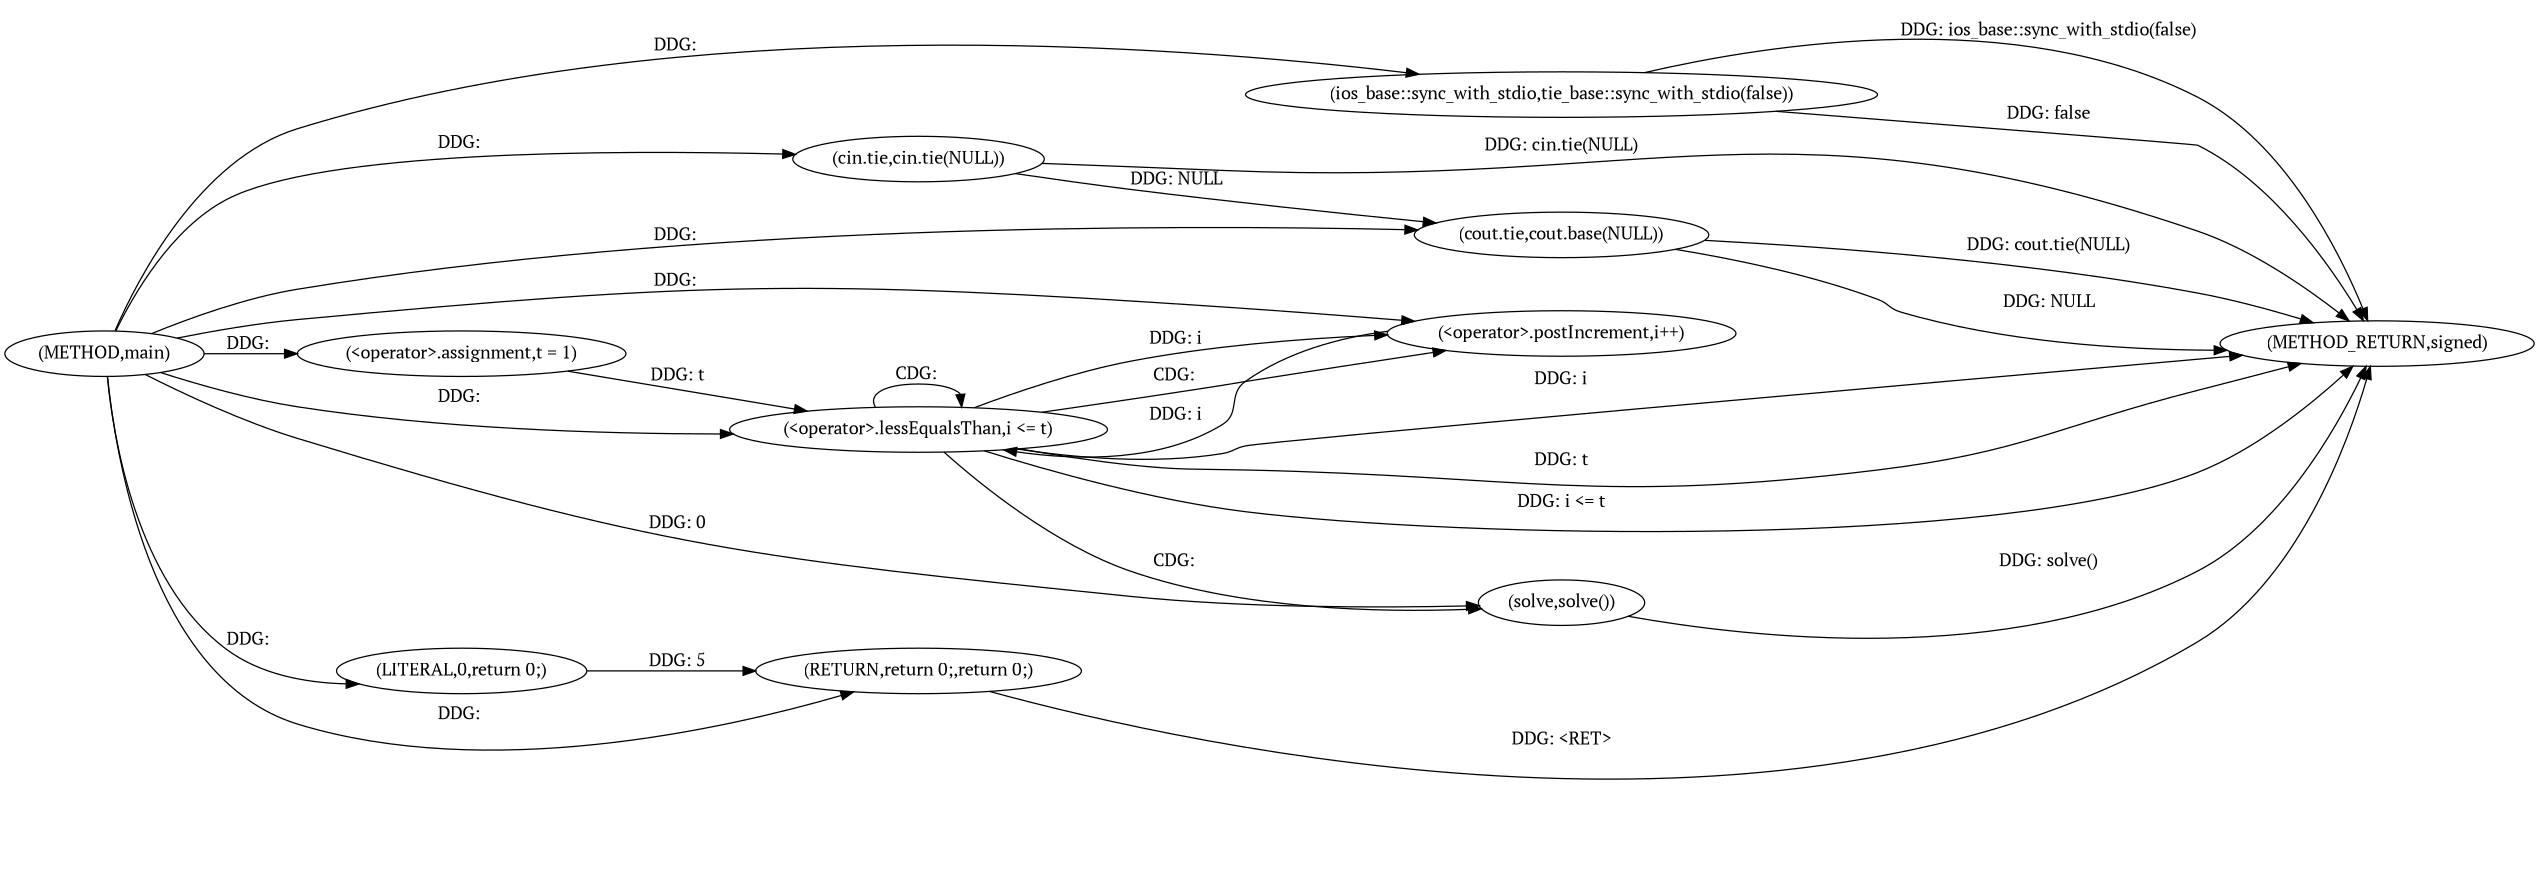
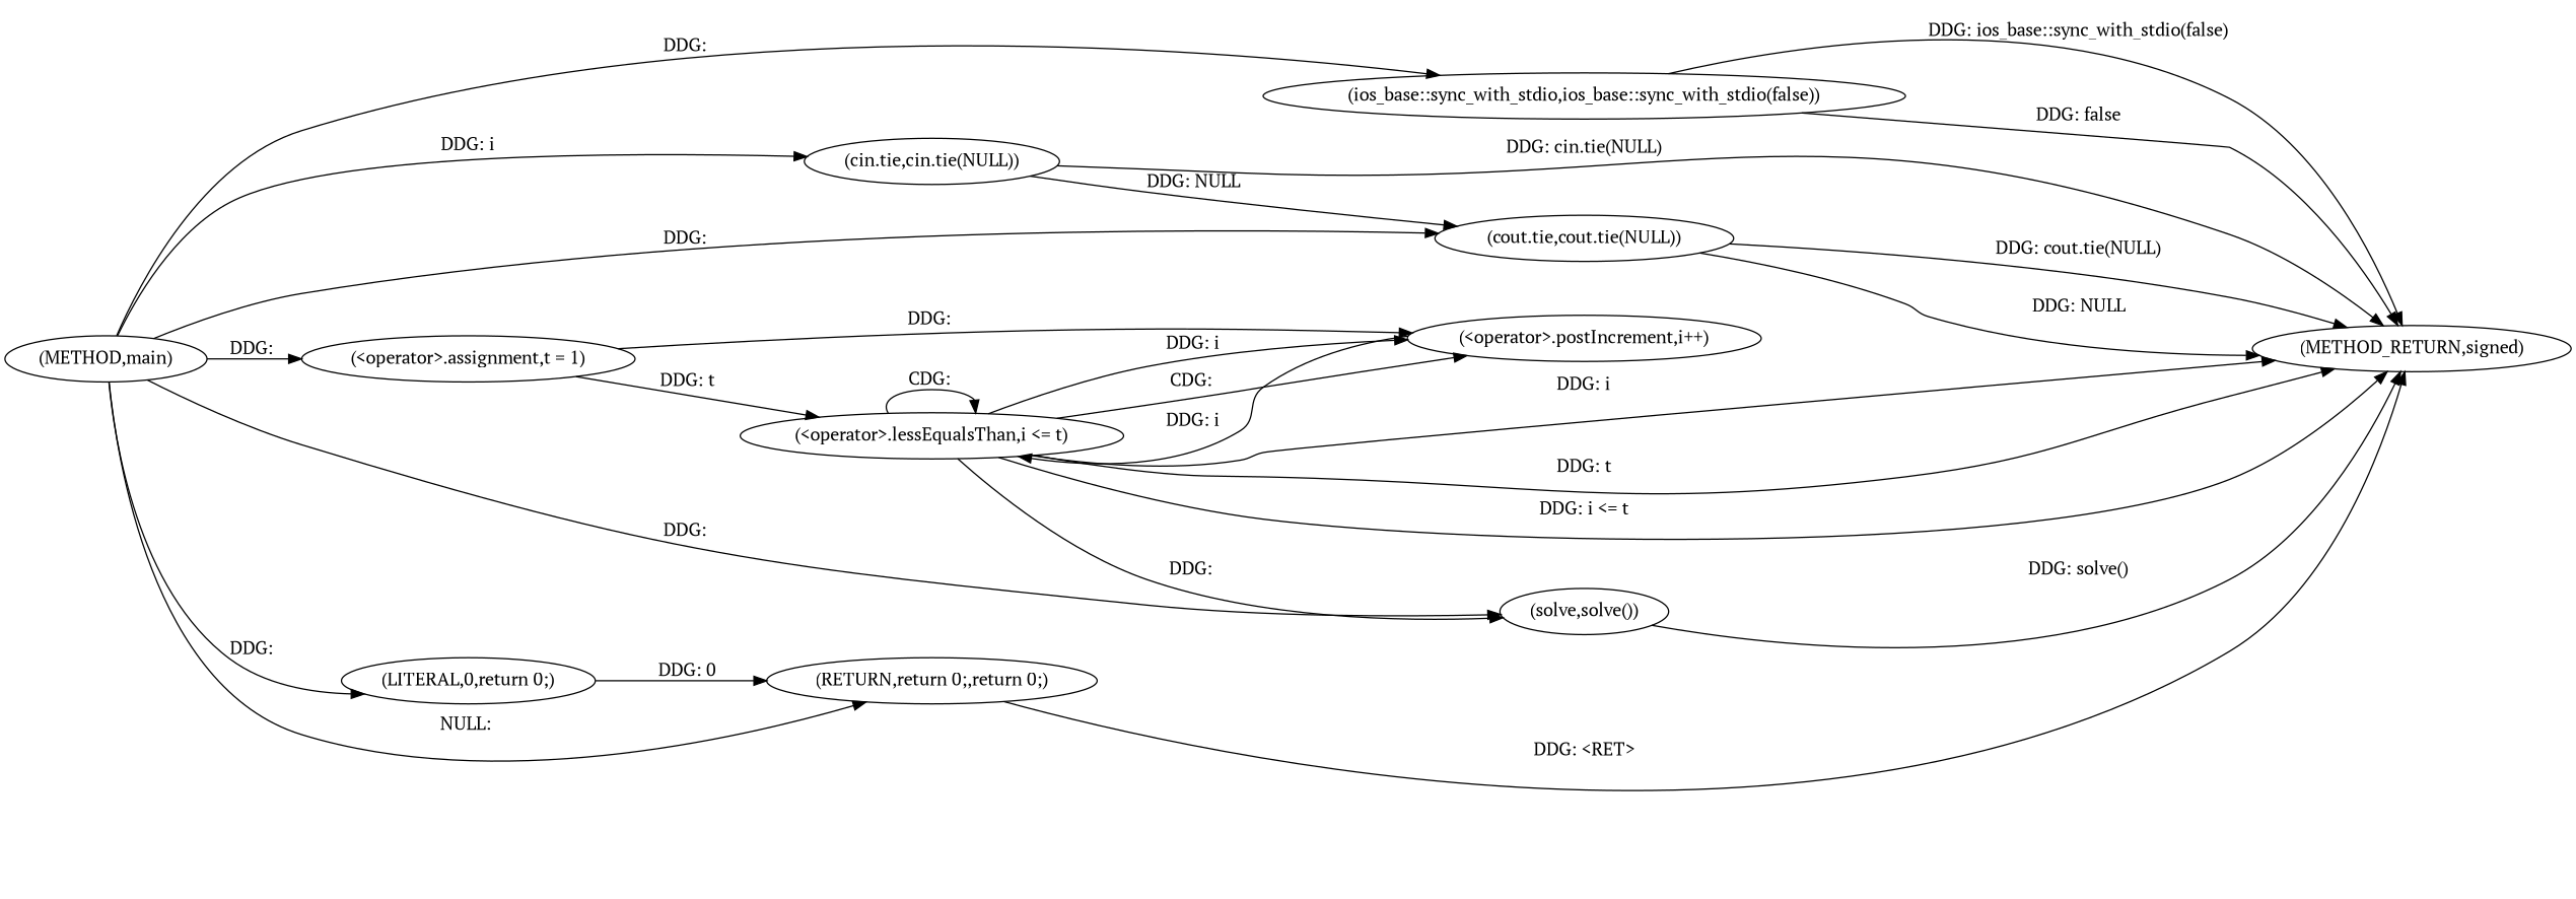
  digraph {
    fontname="PT Serif"
    rankdir=LR
    node [fontname="PT Serif"]
    edge [fontname="PT Serif"]
    n1 [label="(METHOD,main)"]
-   n2 [label="(ios_base::sync_with_stdio,tie_base::sync_with_stdio(false))"]
+   n2 [label="(ios_base::sync_with_stdio,ios_base::sync_with_stdio(false))"]
    n3 [label="(cin.tie,cin.tie(NULL))"]
-   n4 [label="(cout.tie,cout.base(NULL))"]
+   n4 [label="(cout.tie,cout.tie(NULL))"]
    n5 [label="(<operator>.assignment,t = 1)"]
    n6 [label="(RETURN,return 0;,return 0;)"]
    n7 [label="(<operator>.lessEqualsThan,i <= t)"]
    n8 [label="(<operator>.postIncrement,i++)"]
    n9 [label="(LITERAL,0,return 0;)"]
    n10 [label="(solve,solve())"]
    n11 [label="(METHOD_RETURN,signed)"]
    n1 -> n2 [label="DDG: "]
-   n1 -> n3 [label="DDG: "]
+   n1 -> n3 [label="DDG: i"]
    n1 -> n4 [label="DDG: "]
    n1 -> n5 [label="DDG: "]
-   n1 -> n6 [label="DDG: "]
-   n1 -> n7 [label="DDG: "]
-   n1 -> n8 [label="DDG: "]
+   n1 -> n6 [label="NULL: "]
+   n5 -> n8 [label="DDG: "]
    n1 -> n9 [label="DDG: "]
-   n1 -> n10 [label="DDG: 0"]
+   n1 -> n10 [label="DDG: "]
    n2 -> n11 [label="DDG: ios_base::sync_with_stdio(false)"]
    n2 -> n11 [label="DDG: false"]
    n3 -> n4 [label="DDG: NULL"]
    n3 -> n11 [label="DDG: cin.tie(NULL)"]
    n4 -> n11 [label="DDG: NULL"]
    n4 -> n11 [label="DDG: cout.tie(NULL)"]
    n5 -> n7 [label="DDG: t"]
    n6 -> n11 [label="DDG: <RET>"]
    n7 -> n7 [label="CDG: "]
    n7 -> n8 [label="DDG: i"]
    n7 -> n8 [label="CDG: "]
-   n7 -> n10 [label="CDG: "]
+   n7 -> n10 [label="DDG: "]
    n7 -> n11 [label="DDG: i"]
    n7 -> n11 [label="DDG: t"]
    n7 -> n11 [label="DDG: i <= t"]
    n8 -> n7 [label="DDG: i"]
-   n9 -> n6 [label="DDG: 5"]
+   n9 -> n6 [label="DDG: 0"]
    n10 -> n11 [label="DDG: solve()"]
  }
